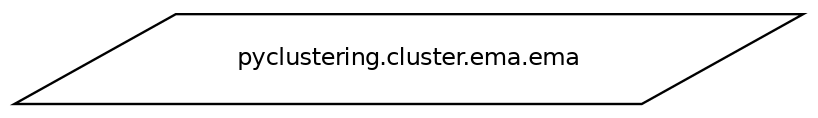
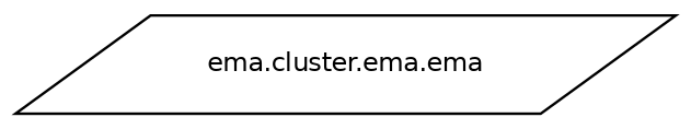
  digraph {
    rankdir=LR
-   n1 [color=black fillcolor=white fontname=Helvetica fontsize=10 height=0.2 label="pyclustering.cluster.ema.ema" shape=parallelogram style=filled width=0.4]
+   n1 [color=black fillcolor=white fontname=Helvetica fontsize=10 height=0.2 label="ema.cluster.ema.ema" shape=parallelogram style=filled width=0.4]
  }
